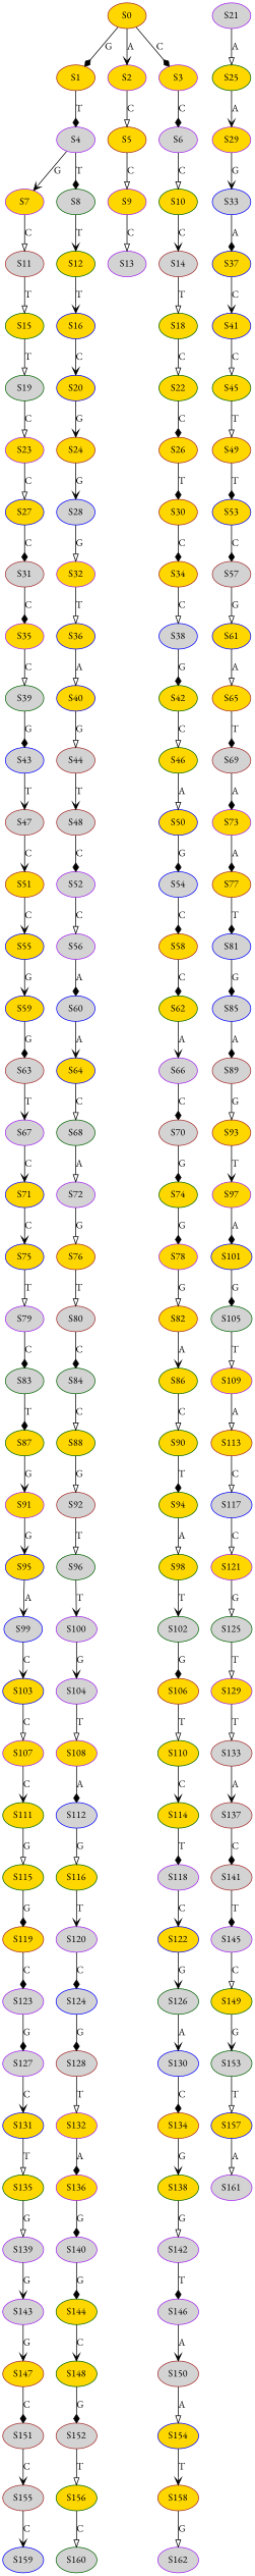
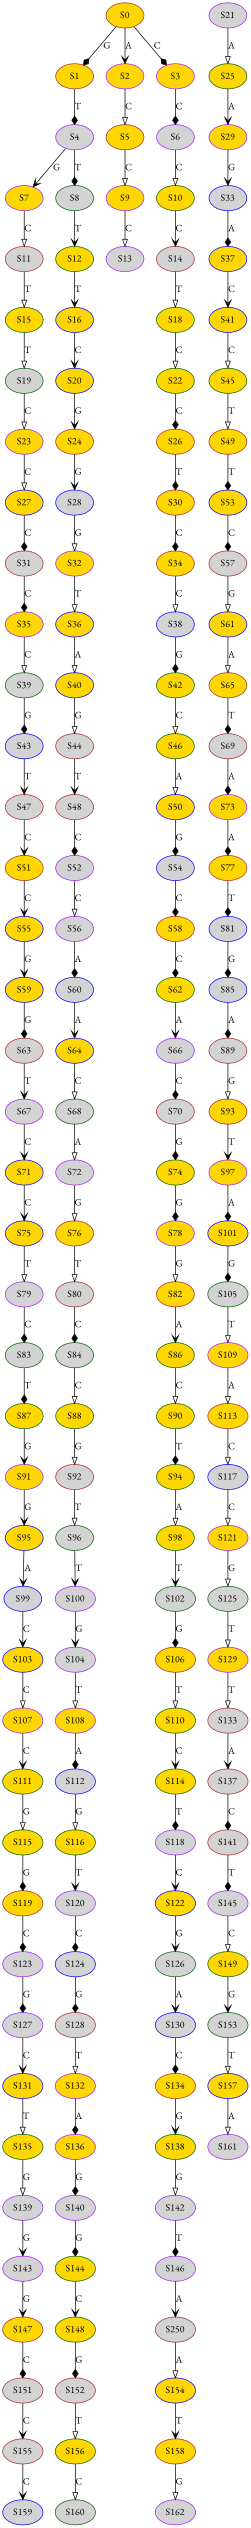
  strict digraph {
    fontname="EB Garamond"
    node [color=purple fillcolor=gold fontname="EB Garamond" style=filled]
    edge [arrowhead=onormal fontname="EB Garamond"]
    S0 [color=brown]
    S1 [color=brown]
    S2
    S3
    S4 [fillcolor=lightgrey]
    S5 [color=brown]
    S6 [fillcolor=lightgrey]
    S7
    S8 [color=darkgreen fillcolor=lightgrey]
    S9
    S10 [color=darkgreen]
    S11 [color=brown fillcolor=lightgrey]
    S12 [color=darkgreen]
    S13 [fillcolor=lightgrey]
    S14 [color=brown fillcolor=lightgrey]
    S15 [color=darkgreen]
    S16 [color=blue]
    S18 [color=darkgreen]
    S19 [color=darkgreen fillcolor=lightgrey]
    S20 [color=blue]
    S22 [color=darkgreen]
    S23
    S24 [color=brown]
    S21 [fillcolor=lightgrey]
    S25 [color=darkgreen]
    S26 [color=brown]
    S27 [color=blue]
    S28 [color=blue fillcolor=lightgrey]
    S29
    S30 [color=brown]
    S31 [color=brown fillcolor=lightgrey]
    S32
    S33 [color=blue fillcolor=lightgrey]
    S34 [color=brown]
    S35
    S36 [color=blue]
    S37 [color=blue]
    S38 [color=blue fillcolor=lightgrey]
    S39 [color=darkgreen fillcolor=lightgrey]
    S40 [color=blue]
    S41 [color=blue]
    S42 [color=darkgreen]
    S43 [color=blue fillcolor=lightgrey]
    S44 [color=brown fillcolor=lightgrey]
    S45 [color=darkgreen]
    S46 [color=darkgreen]
    S47 [color=brown fillcolor=lightgrey]
    S48 [color=brown fillcolor=lightgrey]
    S49 [color=brown]
    S50 [color=blue]
    S51 [color=brown]
    S52 [fillcolor=lightgrey]
    S53 [color=blue]
    S54 [color=blue fillcolor=lightgrey]
    S55 [color=blue]
    S56 [fillcolor=lightgrey]
    S57 [color=brown fillcolor=lightgrey]
    S58 [color=brown]
    S59 [color=blue]
    S60 [color=blue fillcolor=lightgrey]
    S61 [color=blue]
    S62 [color=darkgreen]
    S63 [color=brown fillcolor=lightgrey]
    S64 [color=blue]
    S65 [color=brown]
    S66 [fillcolor=lightgrey]
    S67 [fillcolor=lightgrey]
    S68 [color=darkgreen fillcolor=lightgrey]
    S69 [color=brown fillcolor=lightgrey]
    S70 [color=brown fillcolor=lightgrey]
    S71 [color=blue]
    S72 [fillcolor=lightgrey]
    S73
    S74 [color=darkgreen]
    S75 [color=blue]
    S76 [color=brown]
    S77 [color=brown]
    S78
    S79 [fillcolor=lightgrey]
    S80 [color=brown fillcolor=lightgrey]
    S81 [color=blue fillcolor=lightgrey]
    S82 [color=brown]
    S83 [color=darkgreen fillcolor=lightgrey]
    S84 [color=darkgreen fillcolor=lightgrey]
    S85 [color=blue fillcolor=lightgrey]
    S86 [color=darkgreen]
    S87 [color=darkgreen]
    S88 [color=darkgreen]
    S89 [color=brown fillcolor=lightgrey]
    S90 [color=darkgreen]
    S91
    S92 [color=brown fillcolor=lightgrey]
    S93 [color=brown]
    S94 [color=darkgreen]
    S95 [color=blue]
    S96 [color=darkgreen fillcolor=lightgrey]
    S97
    S98 [color=darkgreen]
    S99 [color=blue fillcolor=lightgrey]
    S100 [fillcolor=lightgrey]
    S101 [color=blue]
    S102 [color=darkgreen fillcolor=lightgrey]
    S103 [color=blue]
    S104 [fillcolor=lightgrey]
    S105 [color=darkgreen fillcolor=lightgrey]
    S106 [color=brown]
    S107
    S108
    S109
    S110 [color=darkgreen]
    S111 [color=darkgreen]
    S112 [color=blue fillcolor=lightgrey]
    S113 [color=brown]
    S114 [color=darkgreen]
    S115 [color=darkgreen]
    S116 [color=darkgreen]
    S117 [color=blue fillcolor=lightgrey]
    S118 [fillcolor=lightgrey]
    S119 [color=brown]
    S120 [fillcolor=lightgrey]
    S121
    S122 [color=blue]
    S123 [fillcolor=lightgrey]
    S124 [color=blue fillcolor=lightgrey]
    S125 [color=darkgreen fillcolor=lightgrey]
    S126 [color=darkgreen fillcolor=lightgrey]
    S127 [fillcolor=lightgrey]
    S128 [color=brown fillcolor=lightgrey]
    S129
    S130 [color=blue fillcolor=lightgrey]
    S131 [color=blue]
    S132
    S133 [color=brown fillcolor=lightgrey]
    S134 [color=brown]
    S135 [color=darkgreen]
    S136
    S137 [color=brown fillcolor=lightgrey]
    S138 [color=darkgreen]
    S139 [fillcolor=lightgrey]
    S140 [fillcolor=lightgrey]
    S141 [color=brown fillcolor=lightgrey]
    S142 [fillcolor=lightgrey]
    S143 [fillcolor=lightgrey]
    S144 [color=darkgreen]
    S145 [fillcolor=lightgrey]
    S146 [fillcolor=lightgrey]
    S147 [color=brown]
    S148 [color=darkgreen]
    S149 [color=darkgreen]
-   S150 [color=brown fillcolor=lightgrey]
+   S150 [color=brown fillcolor=lightgrey label=S250]
    S151 [color=brown fillcolor=lightgrey]
    S152 [color=brown fillcolor=lightgrey]
    S153 [color=darkgreen fillcolor=lightgrey]
    S154 [color=blue]
    S155 [color=brown fillcolor=lightgrey]
    S156 [color=darkgreen]
    S157 [color=blue]
    S158 [color=brown]
    S159 [color=blue fillcolor=lightgrey]
    S160 [color=darkgreen fillcolor=lightgrey]
    S161 [fillcolor=lightgrey]
    S162 [fillcolor=lightgrey]
    S0 -> S1 [arrowhead=diamond label=G]
    S0 -> S2 [arrowhead=vee label=A]
    S0 -> S3 [arrowhead=diamond label=C]
    S1 -> S4 [arrowhead=diamond label=T]
    S2 -> S5 [label=C]
    S3 -> S6 [arrowhead=diamond label=C]
    S4 -> S7 [arrowhead=vee label=G]
    S4 -> S8 [arrowhead=diamond label=T]
    S5 -> S9 [label=C]
    S6 -> S10 [label=C]
    S7 -> S11 [label=C]
    S8 -> S12 [arrowhead=vee label=T]
    S9 -> S13 [label=C]
    S10 -> S14 [arrowhead=vee label=C]
    S11 -> S15 [label=T]
    S12 -> S16 [arrowhead=vee label=T]
    S14 -> S18 [label=T]
    S15 -> S19 [label=T]
    S16 -> S20 [arrowhead=vee label=C]
    S18 -> S22 [label=C]
    S19 -> S23 [label=C]
    S20 -> S24 [arrowhead=vee label=G]
    S22 -> S26 [arrowhead=diamond label=C]
    S23 -> S27 [label=C]
    S24 -> S28 [arrowhead=vee label=G]
    S21 -> S25 [label=A]
    S25 -> S29 [arrowhead=vee label=A]
    S26 -> S30 [arrowhead=diamond label=T]
    S27 -> S31 [arrowhead=diamond label=C]
    S28 -> S32 [label=G]
    S29 -> S33 [arrowhead=vee label=G]
    S30 -> S34 [arrowhead=diamond label=C]
    S31 -> S35 [arrowhead=diamond label=C]
    S32 -> S36 [label=T]
    S33 -> S37 [arrowhead=diamond label=A]
    S34 -> S38 [label=C]
    S35 -> S39 [label=C]
    S36 -> S40 [label=A]
    S37 -> S41 [arrowhead=vee label=C]
    S38 -> S42 [arrowhead=diamond label=G]
    S39 -> S43 [arrowhead=diamond label=G]
    S40 -> S44 [label=G]
    S41 -> S45 [label=C]
    S42 -> S46 [label=C]
    S43 -> S47 [arrowhead=vee label=T]
    S44 -> S48 [arrowhead=vee label=T]
    S45 -> S49 [label=T]
    S46 -> S50 [label=A]
    S47 -> S51 [arrowhead=vee label=C]
    S48 -> S52 [arrowhead=diamond label=C]
    S49 -> S53 [arrowhead=diamond label=T]
    S50 -> S54 [arrowhead=diamond label=G]
    S51 -> S55 [arrowhead=vee label=C]
    S52 -> S56 [label=C]
    S53 -> S57 [arrowhead=diamond label=C]
    S54 -> S58 [arrowhead=diamond label=C]
    S55 -> S59 [arrowhead=vee label=G]
    S56 -> S60 [arrowhead=diamond label=A]
    S57 -> S61 [label=G]
    S58 -> S62 [arrowhead=diamond label=C]
    S59 -> S63 [arrowhead=diamond label=G]
    S60 -> S64 [arrowhead=vee label=A]
    S61 -> S65 [label=A]
    S62 -> S66 [arrowhead=vee label=A]
    S63 -> S67 [arrowhead=vee label=T]
    S64 -> S68 [label=C]
    S65 -> S69 [arrowhead=diamond label=T]
    S66 -> S70 [arrowhead=diamond label=C]
    S67 -> S71 [arrowhead=vee label=C]
    S68 -> S72 [label=A]
    S69 -> S73 [arrowhead=diamond label=A]
    S70 -> S74 [arrowhead=diamond label=G]
    S71 -> S75 [arrowhead=vee label=C]
    S72 -> S76 [label=G]
    S73 -> S77 [arrowhead=diamond label=A]
    S74 -> S78 [arrowhead=diamond label=G]
    S75 -> S79 [label=T]
    S76 -> S80 [label=T]
    S77 -> S81 [arrowhead=diamond label=T]
    S78 -> S82 [label=G]
    S79 -> S83 [arrowhead=diamond label=C]
    S80 -> S84 [arrowhead=diamond label=C]
    S81 -> S85 [arrowhead=diamond label=G]
    S82 -> S86 [arrowhead=vee label=A]
    S83 -> S87 [arrowhead=diamond label=T]
    S84 -> S88 [label=C]
    S85 -> S89 [arrowhead=diamond label=A]
    S86 -> S90 [label=C]
    S87 -> S91 [arrowhead=vee label=G]
    S88 -> S92 [label=G]
    S89 -> S93 [label=G]
    S90 -> S94 [arrowhead=diamond label=T]
    S91 -> S95 [arrowhead=vee label=G]
    S92 -> S96 [label=T]
    S93 -> S97 [arrowhead=vee label=T]
    S94 -> S98 [label=A]
    S95 -> S99 [arrowhead=vee label=A]
    S96 -> S100 [arrowhead=vee label=T]
    S97 -> S101 [arrowhead=diamond label=A]
    S98 -> S102 [arrowhead=vee label=T]
    S99 -> S103 [arrowhead=vee label=C]
    S100 -> S104 [arrowhead=vee label=G]
    S101 -> S105 [arrowhead=diamond label=G]
    S102 -> S106 [arrowhead=diamond label=G]
    S103 -> S107 [label=C]
    S104 -> S108 [label=T]
    S105 -> S109 [label=T]
    S106 -> S110 [label=T]
    S107 -> S111 [arrowhead=vee label=C]
    S108 -> S112 [arrowhead=diamond label=A]
    S109 -> S113 [label=A]
    S110 -> S114 [arrowhead=vee label=C]
    S111 -> S115 [label=G]
    S112 -> S116 [label=G]
    S113 -> S117 [label=C]
    S114 -> S118 [arrowhead=diamond label=T]
    S115 -> S119 [arrowhead=diamond label=G]
    S116 -> S120 [arrowhead=vee label=T]
    S117 -> S121 [label=C]
    S118 -> S122 [arrowhead=vee label=C]
    S119 -> S123 [arrowhead=diamond label=C]
    S120 -> S124 [arrowhead=diamond label=C]
    S121 -> S125 [label=G]
    S122 -> S126 [arrowhead=vee label=G]
    S123 -> S127 [arrowhead=diamond label=G]
    S124 -> S128 [arrowhead=diamond label=G]
    S125 -> S129 [label=T]
    S126 -> S130 [arrowhead=vee label=A]
    S127 -> S131 [arrowhead=vee label=C]
    S128 -> S132 [label=T]
    S129 -> S133 [label=T]
    S130 -> S134 [arrowhead=diamond label=C]
    S131 -> S135 [label=T]
    S132 -> S136 [arrowhead=diamond label=A]
    S133 -> S137 [arrowhead=vee label=A]
    S134 -> S138 [arrowhead=vee label=G]
    S135 -> S139 [label=G]
    S136 -> S140 [arrowhead=diamond label=G]
    S137 -> S141 [arrowhead=diamond label=C]
    S138 -> S142 [label=G]
    S139 -> S143 [arrowhead=vee label=G]
    S140 -> S144 [arrowhead=diamond label=G]
    S141 -> S145 [arrowhead=diamond label=T]
    S142 -> S146 [arrowhead=diamond label=T]
    S143 -> S147 [arrowhead=vee label=G]
    S144 -> S148 [arrowhead=vee label=C]
    S145 -> S149 [label=C]
    S146 -> S150 [arrowhead=vee label=A]
    S147 -> S151 [arrowhead=diamond label=C]
    S148 -> S152 [arrowhead=diamond label=G]
    S149 -> S153 [arrowhead=vee label=G]
    S150 -> S154 [label=A]
    S151 -> S155 [arrowhead=vee label=C]
    S152 -> S156 [label=T]
    S153 -> S157 [label=T]
    S154 -> S158 [arrowhead=vee label=T]
    S155 -> S159 [arrowhead=vee label=C]
    S156 -> S160 [label=C]
    S157 -> S161 [label=A]
    S158 -> S162 [label=G]
  }
